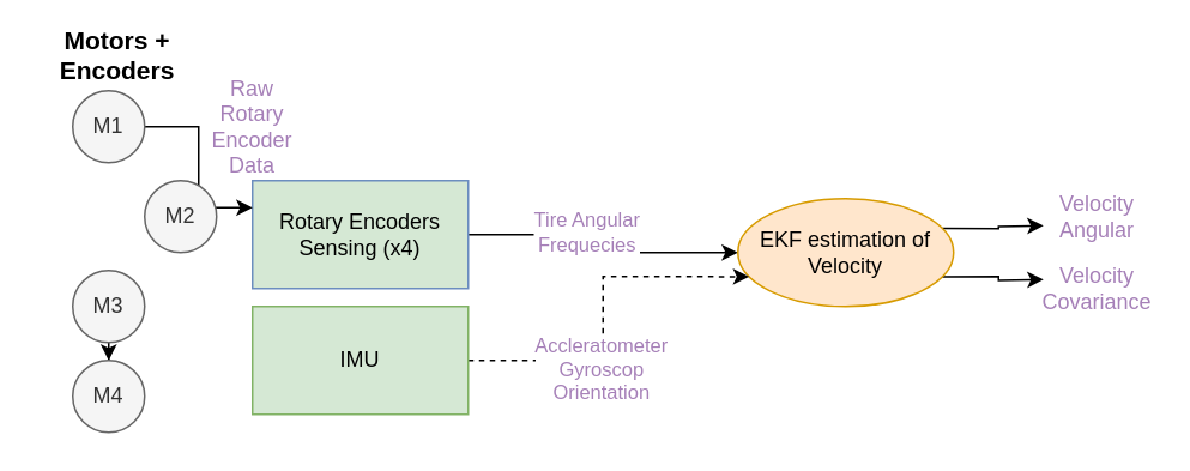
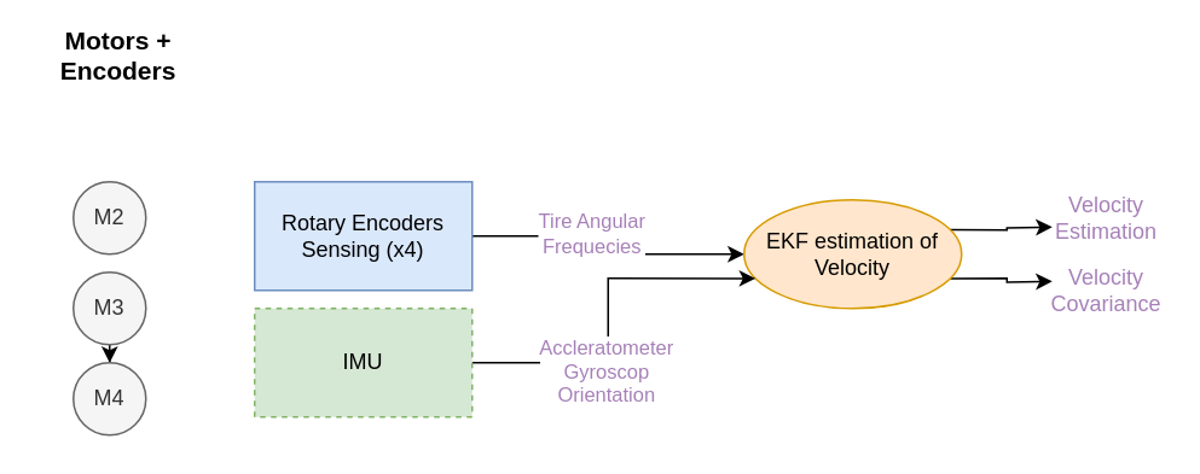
  <mxCell id="0" />
  <mxCell id="1" parent="0" />
  <mxCell id="2" style="edgeStyle=orthogonalEdgeStyle;rounded=0;orthogonalLoop=1;jettySize=auto;html=1;exitX=1;exitY=0.5;exitDx=0;exitDy=0;entryX=0;entryY=0.5;entryDx=0;entryDy=0;" edge="1" parent="1" source="4" target="7"><mxGeometry relative="1" as="geometry" /></mxCell>
  <mxCell id="3" value="&lt;font color=&quot;#a680b8&quot;&gt;Tire Angular&lt;br&gt;Frequecies&lt;/font&gt;" style="edgeLabel;html=1;align=center;verticalAlign=middle;resizable=0;points=[];" vertex="1" connectable="0" parent="2"><mxGeometry x="-0.185" y="2" relative="1" as="geometry"><mxPoint as="offset" /></mxGeometry></mxCell>
- <mxCell id="4" value="Rotary Encoders&lt;br&gt;Sensing (x4)" style="rounded=0;whiteSpace=wrap;html=1;fillColor=#d5e8d4;strokeColor=#6c8ebf;" vertex="1" parent="1"><mxGeometry x="140" y="100" width="120" height="60" as="geometry" /></mxCell>
+ <mxCell id="4" value="Rotary Encoders&lt;br&gt;Sensing (x4)" style="rounded=0;whiteSpace=wrap;html=1;fillColor=#dae8fc;strokeColor=#6c8ebf;" vertex="1" parent="1"><mxGeometry x="140" y="100" width="120" height="60" as="geometry" /></mxCell>
  <mxCell id="5" style="edgeStyle=orthogonalEdgeStyle;rounded=0;orthogonalLoop=1;jettySize=auto;html=1;exitX=1;exitY=0.25;exitDx=0;exitDy=0;" edge="1" parent="1" source="7"><mxGeometry relative="1" as="geometry"><mxPoint x="580" y="124.952" as="targetPoint" /></mxGeometry></mxCell>
  <mxCell id="6" style="edgeStyle=orthogonalEdgeStyle;rounded=0;orthogonalLoop=1;jettySize=auto;html=1;exitX=1;exitY=0.75;exitDx=0;exitDy=0;" edge="1" parent="1" source="7"><mxGeometry relative="1" as="geometry"><mxPoint x="580" y="154.952" as="targetPoint" /></mxGeometry></mxCell>
  <mxCell id="7" value="EKF estimation of Velocity" style="ellipse;whiteSpace=wrap;html=1;fillColor=#ffe6cc;strokeColor=#d79b00;" vertex="1" parent="1"><mxGeometry x="410" y="110" width="120" height="60" as="geometry" /></mxCell>
- <mxCell id="8" style="edgeStyle=orthogonalEdgeStyle;rounded=0;orthogonalLoop=1;jettySize=auto;html=1;exitX=1;exitY=0.5;exitDx=0;exitDy=0;entryX=0;entryY=0.25;entryDx=0;entryDy=0;" edge="1" parent="1" source="9" target="4"><mxGeometry relative="1" as="geometry" /></mxCell>
- <mxCell id="9" value="M1" style="ellipse;whiteSpace=wrap;html=1;aspect=fixed;fillColor=#f5f5f5;strokeColor=#666666;fontColor=#333333;" vertex="1" parent="1"><mxGeometry x="40" y="50" width="40" height="40" as="geometry" /></mxCell>
- <mxCell id="10" value="M2" style="ellipse;whiteSpace=wrap;html=1;aspect=fixed;fillColor=#f5f5f5;strokeColor=#666666;fontColor=#333333;" vertex="1" parent="1"><mxGeometry x="80" y="100" width="40" height="40" as="geometry" /></mxCell>
+ <mxCell id="10" value="M2" style="ellipse;whiteSpace=wrap;html=1;aspect=fixed;fillColor=#f5f5f5;strokeColor=#666666;fontColor=#333333;" vertex="1" parent="1"><mxGeometry x="40" y="100" width="40" height="40" as="geometry" /></mxCell>
  <mxCell id="11" style="edgeStyle=orthogonalEdgeStyle;rounded=0;orthogonalLoop=1;jettySize=auto;html=1;" edge="1" parent="1" source="12" target="13"><mxGeometry relative="1" as="geometry" /></mxCell>
  <mxCell id="12" value="M3" style="ellipse;whiteSpace=wrap;html=1;aspect=fixed;fillColor=#f5f5f5;strokeColor=#666666;fontColor=#333333;" vertex="1" parent="1"><mxGeometry x="40" y="150" width="40" height="40" as="geometry" /></mxCell>
  <mxCell id="13" value="M4" style="ellipse;whiteSpace=wrap;html=1;aspect=fixed;fillColor=#f5f5f5;strokeColor=#666666;fontColor=#333333;" vertex="1" parent="1"><mxGeometry x="40" y="200" width="40" height="40" as="geometry" /></mxCell>
- <mxCell id="14" value="&lt;font color=&quot;#a680b8&quot;&gt;Raw Rotary Encoder Data&lt;/font&gt;" style="text;html=1;strokeColor=none;fillColor=none;align=center;verticalAlign=middle;whiteSpace=wrap;rounded=0;" vertex="1" parent="1"><mxGeometry x="120" y="60" width="40" height="20" as="geometry" /></mxCell>
- <mxCell id="15" style="edgeStyle=orthogonalEdgeStyle;rounded=0;orthogonalLoop=1;jettySize=auto;html=1;entryX=0;entryY=0.75;entryDx=0;entryDy=0;dashed=1;" edge="1" parent="1" source="17" target="7"><mxGeometry relative="1" as="geometry" /></mxCell>
+ <mxCell id="15" style="edgeStyle=orthogonalEdgeStyle;rounded=0;orthogonalLoop=1;jettySize=auto;html=1;entryX=0;entryY=0.75;entryDx=0;entryDy=0;" edge="1" parent="1" source="17" target="7"><mxGeometry relative="1" as="geometry" /></mxCell>
  <mxCell id="16" value="&lt;font color=&quot;#a680b8&quot;&gt;Accleratometer&lt;br&gt;Gyroscop&lt;br&gt;Orientation&lt;/font&gt;" style="edgeLabel;html=1;align=center;verticalAlign=middle;resizable=0;points=[];" vertex="1" connectable="0" parent="15"><mxGeometry x="-0.279" y="-4" relative="1" as="geometry"><mxPoint as="offset" /></mxGeometry></mxCell>
- <mxCell id="17" value="IMU" style="rounded=0;whiteSpace=wrap;html=1;fillColor=#d5e8d4;strokeColor=#82b366;" vertex="1" parent="1"><mxGeometry x="140" y="170" width="120" height="60" as="geometry" /></mxCell>
- <mxCell id="18" value="&lt;font color=&quot;#a680b8&quot;&gt;Velocity Angular&lt;/font&gt;" style="text;html=1;strokeColor=none;fillColor=none;align=center;verticalAlign=middle;whiteSpace=wrap;rounded=0;" vertex="1" parent="1"><mxGeometry x="580" y="110" width="60" height="20" as="geometry" /></mxCell>
+ <mxCell id="17" value="IMU" style="rounded=0;whiteSpace=wrap;html=1;fillColor=#d5e8d4;strokeColor=#82b366;dashed=1;" vertex="1" parent="1"><mxGeometry x="140" y="170" width="120" height="60" as="geometry" /></mxCell>
+ <mxCell id="18" value="&lt;font color=&quot;#a680b8&quot;&gt;Velocity Estimation&lt;/font&gt;" style="text;html=1;strokeColor=none;fillColor=none;align=center;verticalAlign=middle;whiteSpace=wrap;rounded=0;" vertex="1" parent="1"><mxGeometry x="580" y="110" width="60" height="20" as="geometry" /></mxCell>
  <mxCell id="19" value="&lt;font color=&quot;#a680b8&quot;&gt;Velocity Covariance&lt;/font&gt;" style="text;html=1;strokeColor=none;fillColor=none;align=center;verticalAlign=middle;whiteSpace=wrap;rounded=0;" vertex="1" parent="1"><mxGeometry x="580" y="150" width="60" height="20" as="geometry" /></mxCell>
  <mxCell id="20" value="&lt;font style=&quot;font-size: 14px&quot;&gt;&lt;b&gt;Motors + Encoders&lt;/b&gt;&lt;/font&gt;" style="text;html=1;strokeColor=none;fillColor=none;align=center;verticalAlign=middle;whiteSpace=wrap;rounded=0;" vertex="1" parent="1"><mxGeometry x="20" y="20" width="90" height="20" as="geometry" /></mxCell>
